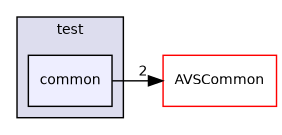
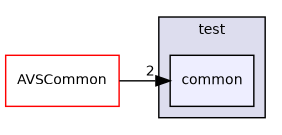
  digraph {
    compound=true
    rankdir=LR
    node [fontname=Helvetica fontsize=10 shape=box style=filled]
    n1 [fillcolor="#eeeeff" label=common pencolor=black]
    n2 [color=red fillcolor=white label=AVSCommon]
    subgraph cluster_1 {
      bgcolor="#ddddee"
      fontname=Helvetica
      fontsize=10
      label=test
      pencolor=black
      n1
    }
-   n1 -> n2 [headlabel=2 labeldistance=1.5 labelfontname=Helvetica labelfontsize=10]
+   n2 -> n1 [headlabel=2 labeldistance=1.5 labelfontname=Helvetica labelfontsize=10]
  }
